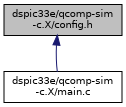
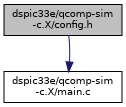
  digraph {
    node [color=black fontname=Helvetica fontsize=10 shape=record style=filled]
    n1 [fillcolor=grey75 fontcolor=black height=0.2 label="dspic33e/qcomp-sim\l-c.X/config.h" width=0.4]
    n2 [fillcolor=white height=0.2 label="dspic33e/qcomp-sim\l-c.X/main.c" width=0.4]
-   n1 -> n2 [color=midnightblue dir=back fontname=Helvetica fontsize=10 labelfontname=Helvetica labelfontsize=10 style=solid]
+   n2 -> n1 [color=midnightblue dir=back fontname=Helvetica fontsize=10 labelfontname=Helvetica labelfontsize=10 style=solid]
  }
